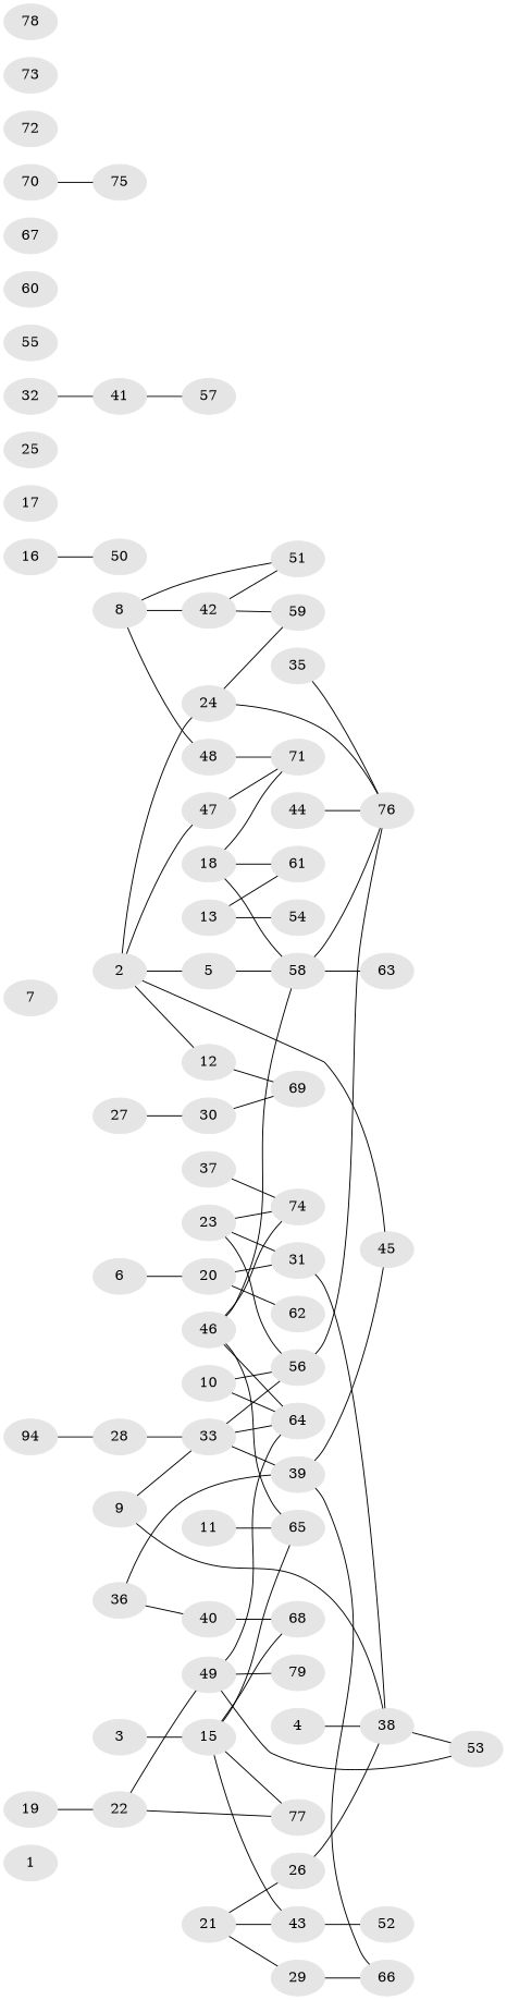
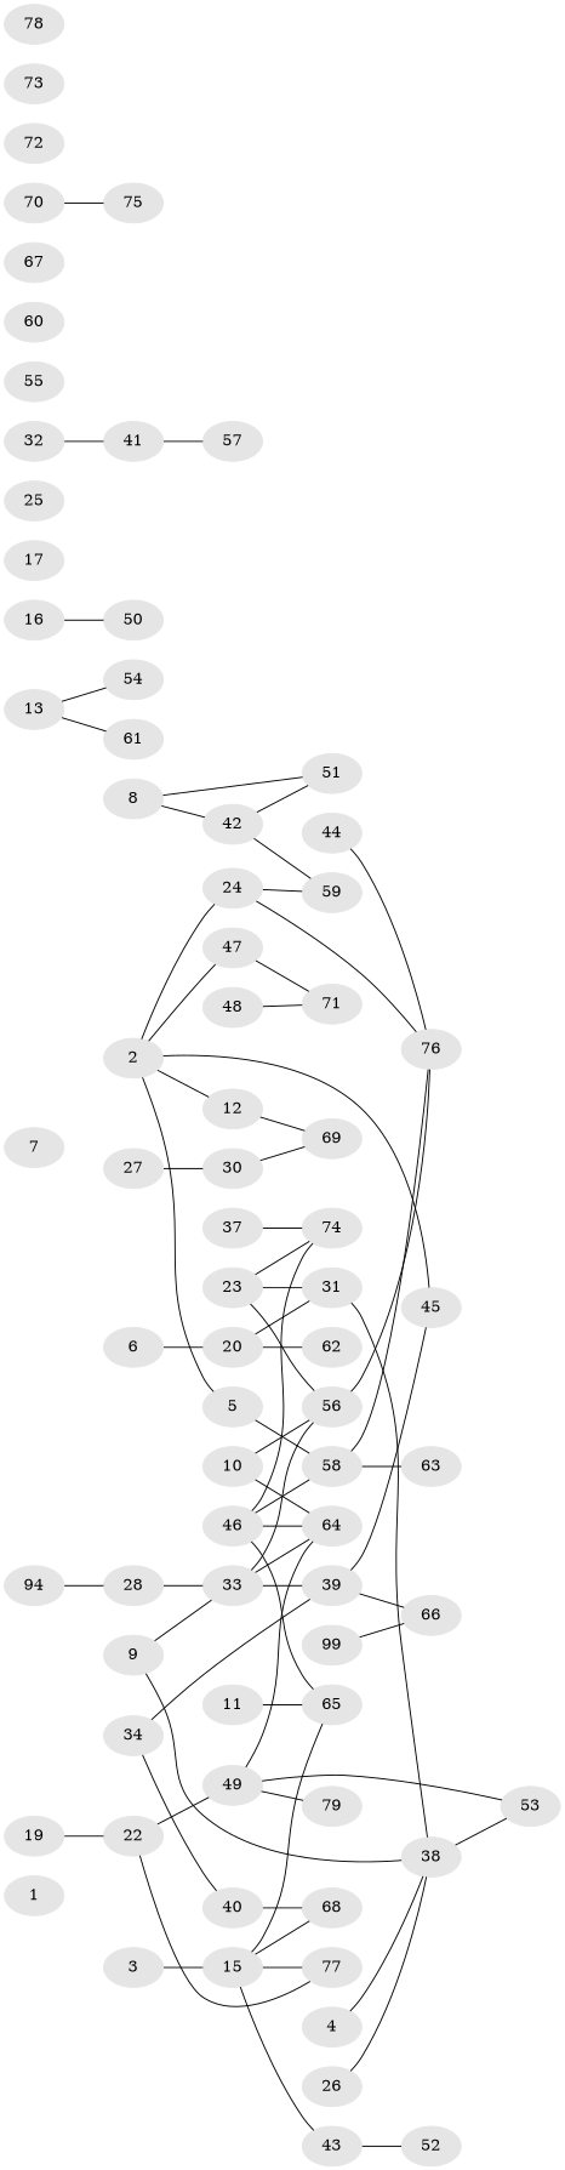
  graph {
    rankdir=LR
    node [color=gray90 style=filled]
    1
    2
    5
    12
    24
    47
    45
    58
    69
    59
    76
    71
    3
    15
    65
    43
    68
    77
    4
    38
    53
    63
    6
    20
    31
    62
    7
    8
    42
    48
    51
    9
    33
    56
    64
    39
    10
    11
    13
    54
    61
    n42 [label=94]
    28
    52
    16
    50
    17
-   18
    19
    22
    49
-   21
    26
-   29
+   29 [label=99]
    66
    79
    23
    74
    25
    27
    30
    32
    41
    57
-   35
-   36
+   36 [label=34]
    40
    37
    44
    46
    55
    60
    67
    70
    75
    72
    73
    78
    2 -- 5
    2 -- 12
    2 -- 24
    2 -- 47
    2 -- 45
    5 -- 58
    12 -- 69
    24 -- 59
    24 -- 76
    47 -- 71
    58 -- 76
    58 -- 63
    3 -- 15
    15 -- 65
    15 -- 43
    15 -- 68
    15 -- 77
    43 -- 52
    4 -- 38
    38 -- 53
    6 -- 20
    20 -- 31
    20 -- 62
    31 -- 38
    8 -- 42
-   8 -- 48
    8 -- 51
    42 -- 59
    42 -- 51
    48 -- 71
    9 -- 38
    9 -- 33
    33 -- 56
    33 -- 64
    33 -- 39
    56 -- 76
    39 -- 45
    39 -- 66
    10 -- 56
    10 -- 64
    11 -- 65
    13 -- 54
    13 -- 61
    n42 -- 28
    28 -- 33
    16 -- 50
-   18 -- 58
-   18 -- 71
-   18 -- 61
    19 -- 22
    22 -- 77
    22 -- 49
    49 -- 53
    49 -- 64
    49 -- 79
-   21 -- 43
-   21 -- 26
-   21 -- 29
    26 -- 38
    29 -- 66
    23 -- 31
    23 -- 56
    23 -- 74
    27 -- 30
    30 -- 69
    32 -- 41
    41 -- 57
-   35 -- 76
    36 -- 39
    36 -- 40
    40 -- 68
    37 -- 74
    44 -- 76
    46 -- 58
    46 -- 65
    46 -- 64
    46 -- 74
    70 -- 75
  }
